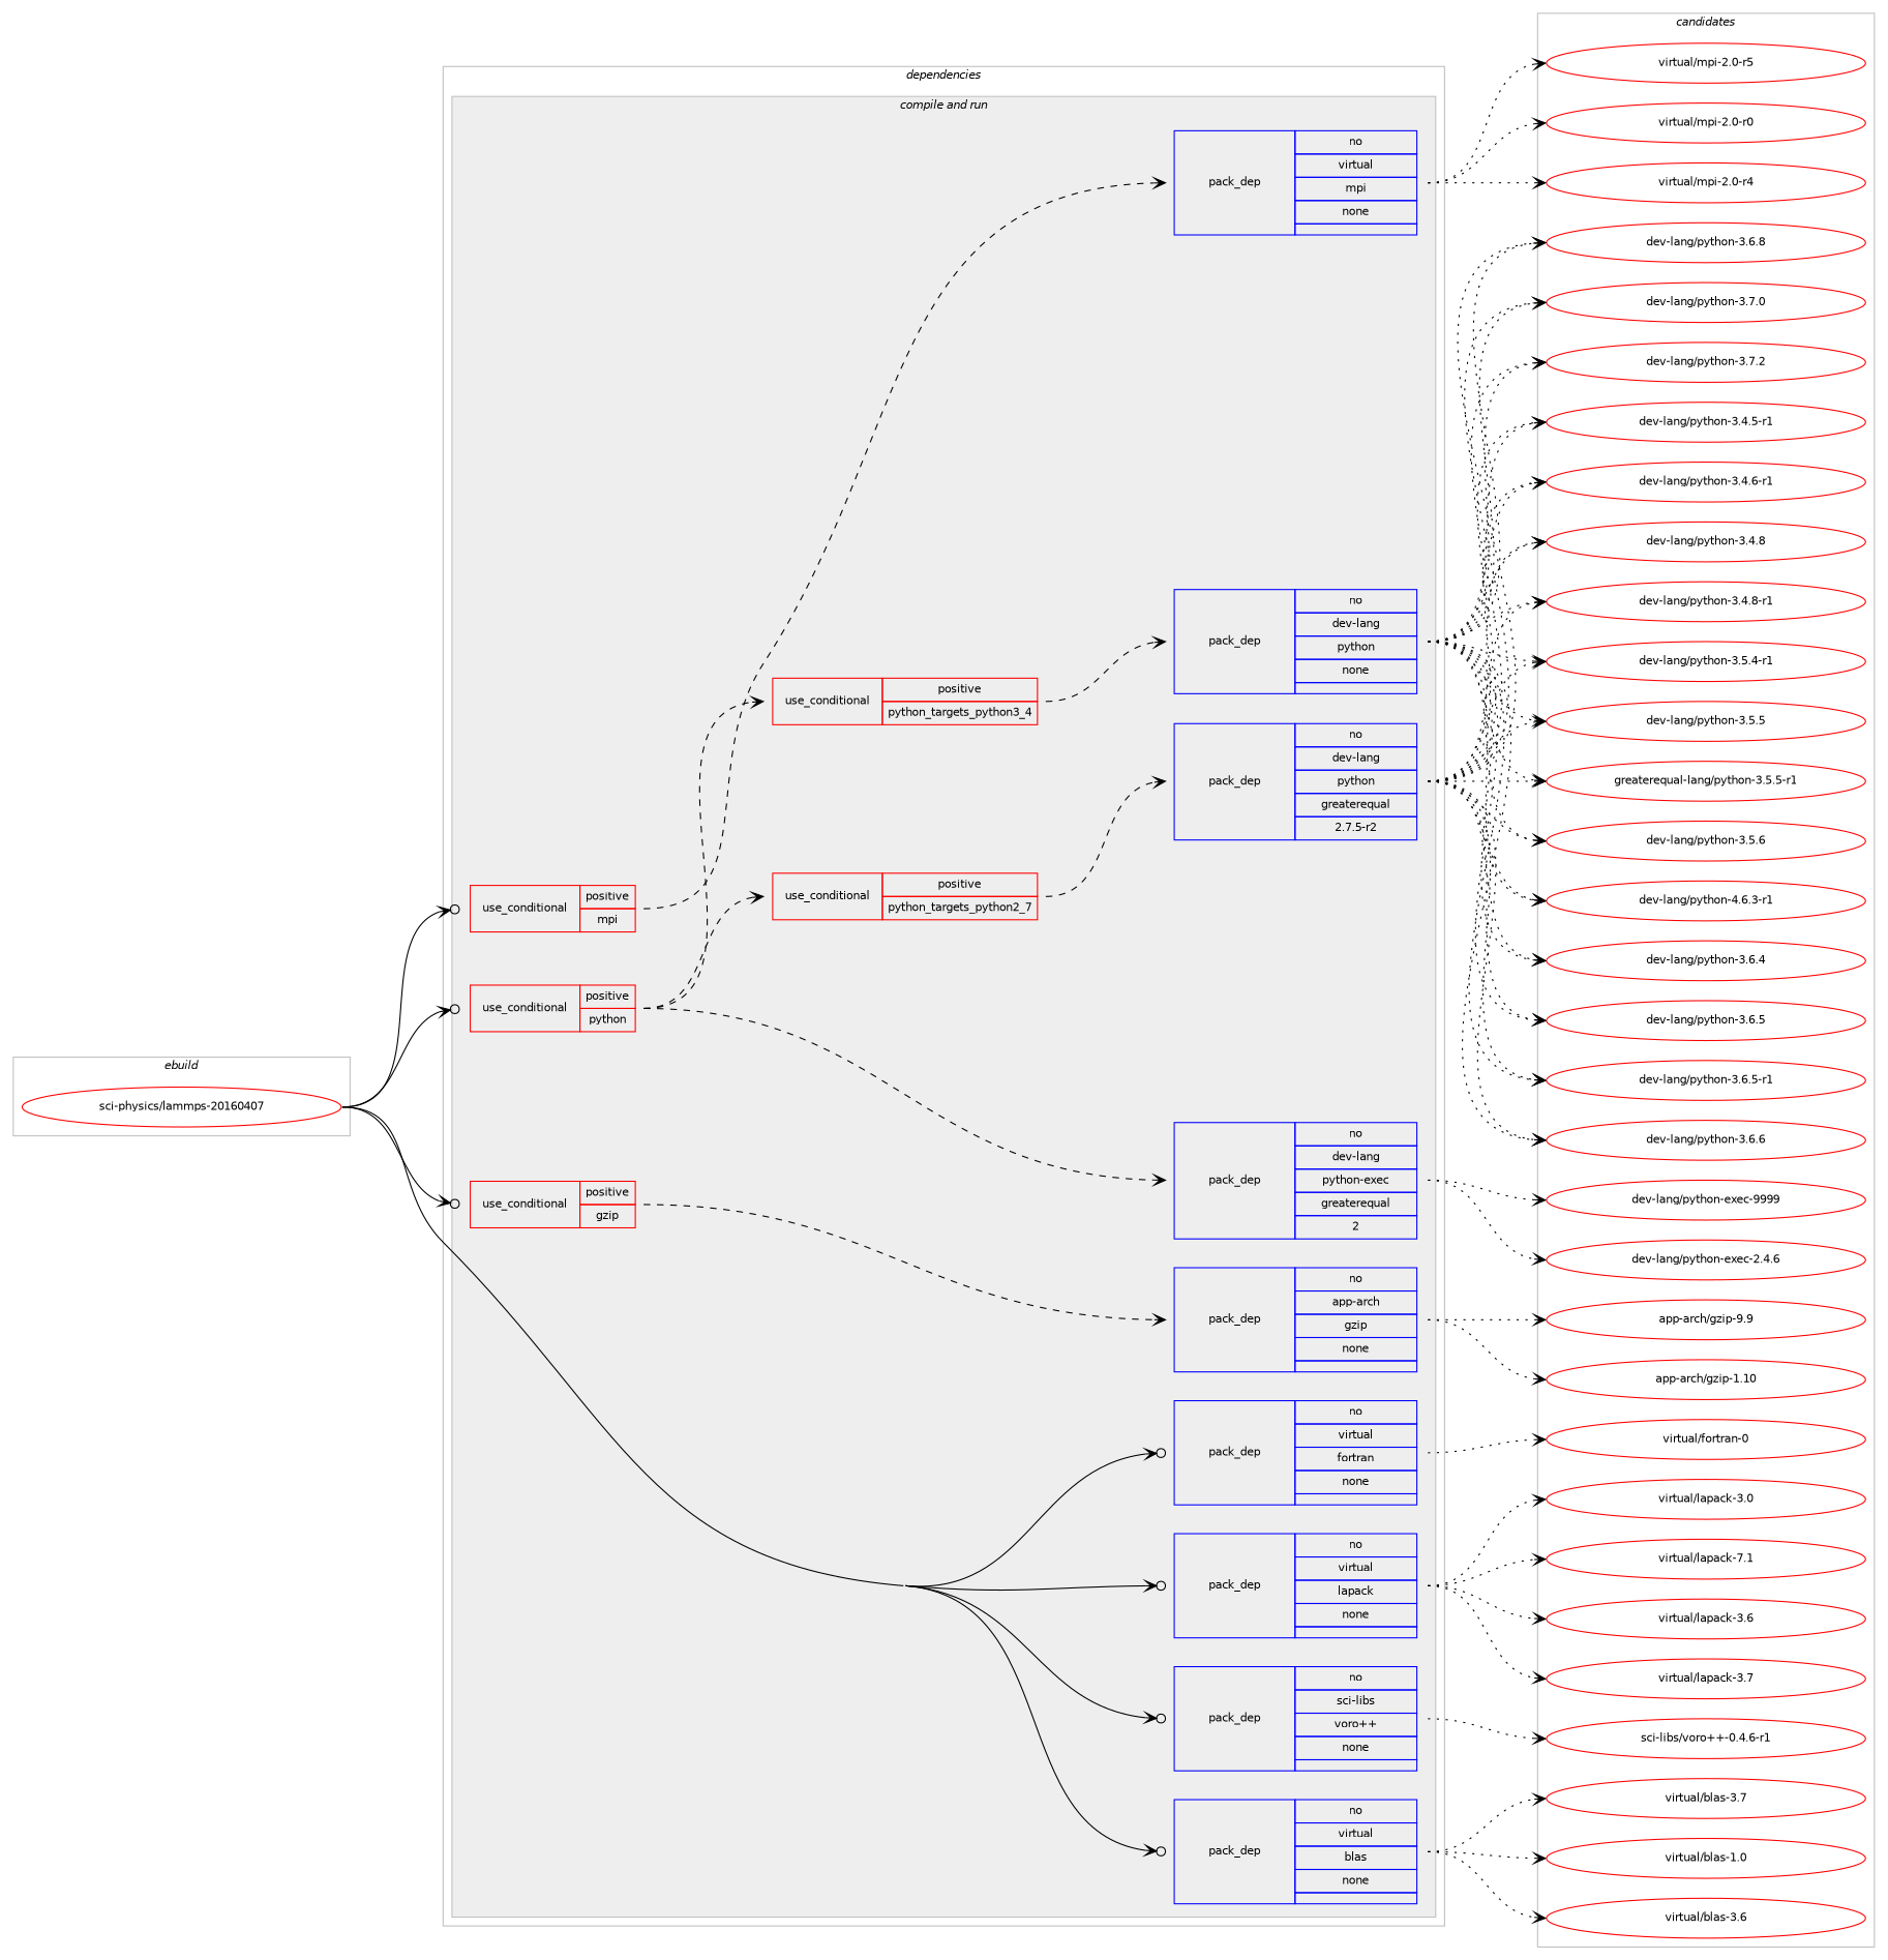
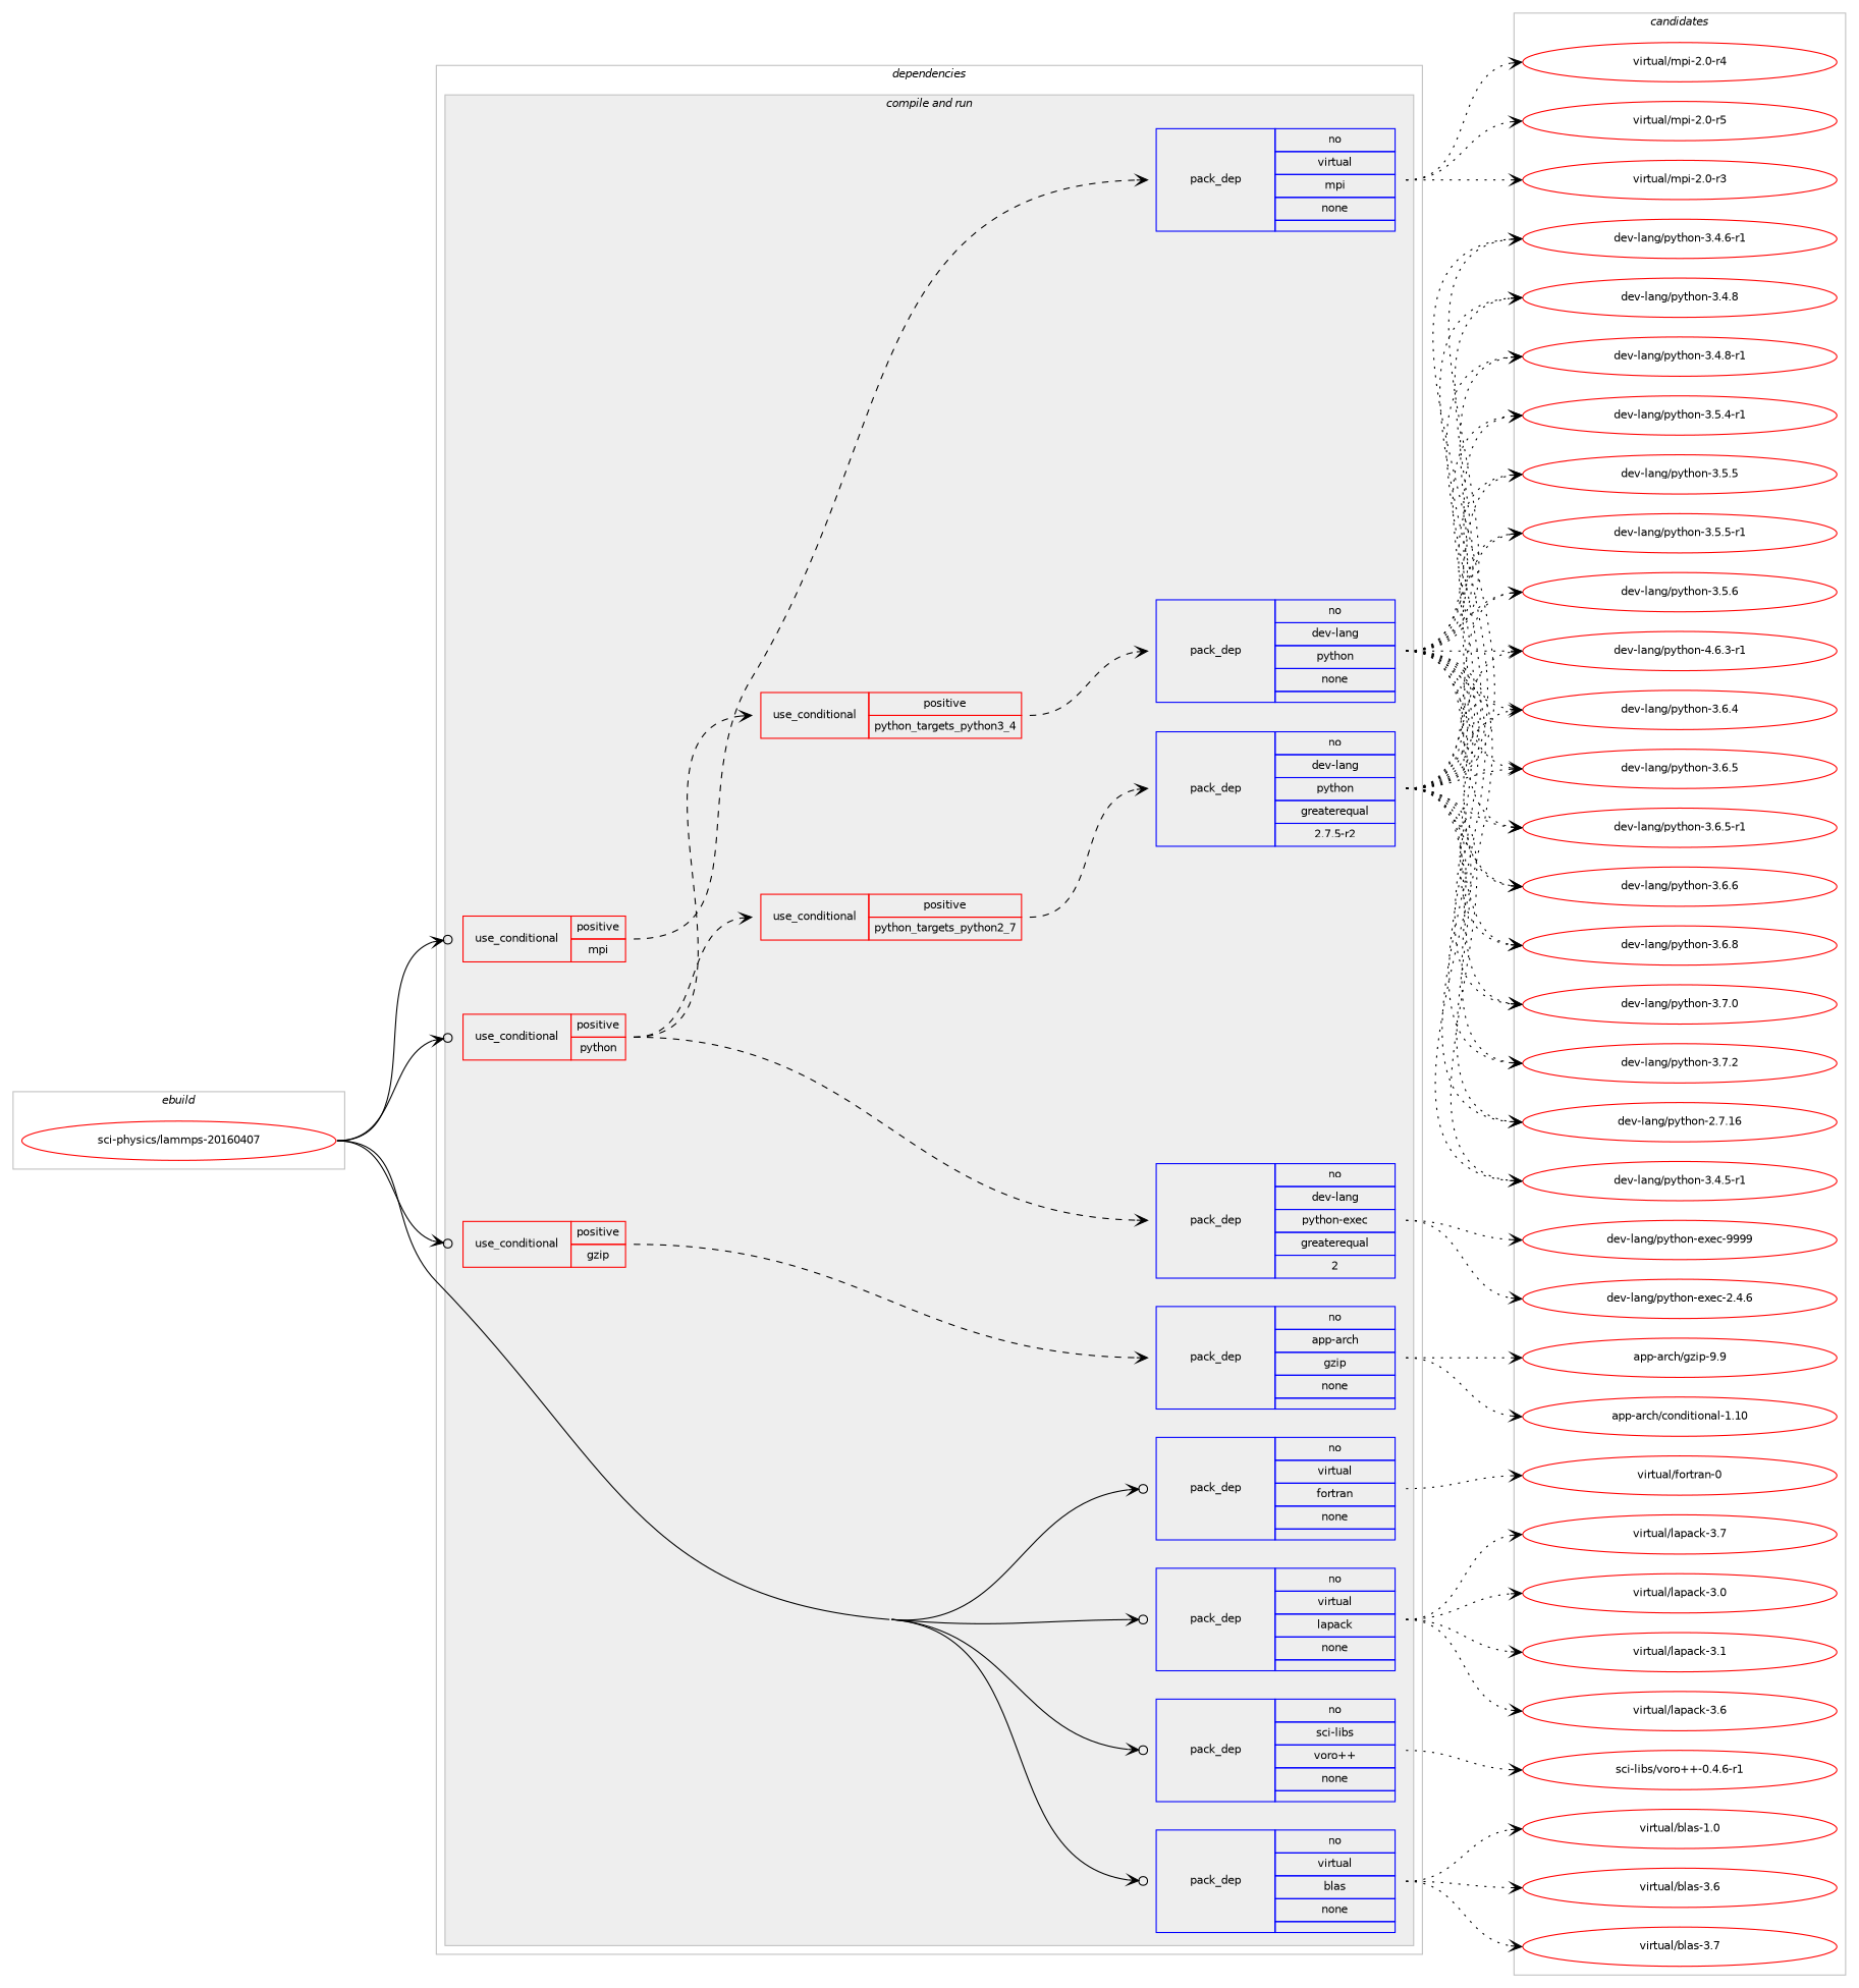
  digraph {
    compound=true
    concentrate=true
    fontname=Helvetica
    fontsize=10
    newrank=true
    rankdir=LR
    ranksep=1.5
    node [color=red fontname=Helvetica fontsize=10]
    edge [arrowhead=vee headport=w style=dotted tailport=e weight=100]
    n1 [label="sci-physics/lammps-20160407" width=4]
    n2 [color=blue label=<<TABLE BORDER="0" CELLBORDER="1" CELLSPACING="0" CELLPADDING="4" WIDTH="220"><TR><TD ROWSPAN="6" CELLPADDING="30">pack_dep</TD></TR><TR><TD WIDTH="110">no</TD></TR><TR><TD>app-arch</TD></TR><TR><TD>gzip</TD></TR><TR><TD>none</TD></TR><TR><TD></TD></TR></TABLE>> shape=none]
    n3 [label=<<TABLE BORDER="0" CELLBORDER="1" CELLSPACING="0" CELLPADDING="4"><TR><TD ROWSPAN="3" CELLPADDING="10">use_conditional</TD></TR><TR><TD>positive</TD></TR><TR><TD>gzip</TD></TR></TABLE>> shape=none]
    n4 [color=blue label=<<TABLE BORDER="0" CELLBORDER="1" CELLSPACING="0" CELLPADDING="4" WIDTH="220"><TR><TD ROWSPAN="6" CELLPADDING="30">pack_dep</TD></TR><TR><TD WIDTH="110">no</TD></TR><TR><TD>virtual</TD></TR><TR><TD>mpi</TD></TR><TR><TD>none</TD></TR><TR><TD></TD></TR></TABLE>> shape=none]
    n5 [label=<<TABLE BORDER="0" CELLBORDER="1" CELLSPACING="0" CELLPADDING="4"><TR><TD ROWSPAN="3" CELLPADDING="10">use_conditional</TD></TR><TR><TD>positive</TD></TR><TR><TD>mpi</TD></TR></TABLE>> shape=none]
    n6 [color=blue label=<<TABLE BORDER="0" CELLBORDER="1" CELLSPACING="0" CELLPADDING="4" WIDTH="220"><TR><TD ROWSPAN="6" CELLPADDING="30">pack_dep</TD></TR><TR><TD WIDTH="110">no</TD></TR><TR><TD>dev-lang</TD></TR><TR><TD>python</TD></TR><TR><TD>greaterequal</TD></TR><TR><TD>2.7.5-r2</TD></TR></TABLE>> shape=none]
    n7 [label=<<TABLE BORDER="0" CELLBORDER="1" CELLSPACING="0" CELLPADDING="4"><TR><TD ROWSPAN="3" CELLPADDING="10">use_conditional</TD></TR><TR><TD>positive</TD></TR><TR><TD>python_targets_python2_7</TD></TR></TABLE>> shape=none]
    n8 [color=blue label=<<TABLE BORDER="0" CELLBORDER="1" CELLSPACING="0" CELLPADDING="4" WIDTH="220"><TR><TD ROWSPAN="6" CELLPADDING="30">pack_dep</TD></TR><TR><TD WIDTH="110">no</TD></TR><TR><TD>dev-lang</TD></TR><TR><TD>python</TD></TR><TR><TD>none</TD></TR><TR><TD></TD></TR></TABLE>> shape=none]
    n9 [label=<<TABLE BORDER="0" CELLBORDER="1" CELLSPACING="0" CELLPADDING="4"><TR><TD ROWSPAN="3" CELLPADDING="10">use_conditional</TD></TR><TR><TD>positive</TD></TR><TR><TD>python_targets_python3_4</TD></TR></TABLE>> shape=none]
    n10 [color=blue label=<<TABLE BORDER="0" CELLBORDER="1" CELLSPACING="0" CELLPADDING="4" WIDTH="220"><TR><TD ROWSPAN="6" CELLPADDING="30">pack_dep</TD></TR><TR><TD WIDTH="110">no</TD></TR><TR><TD>dev-lang</TD></TR><TR><TD>python-exec</TD></TR><TR><TD>greaterequal</TD></TR><TR><TD>2</TD></TR></TABLE>> shape=none]
    n11 [label=<<TABLE BORDER="0" CELLBORDER="1" CELLSPACING="0" CELLPADDING="4"><TR><TD ROWSPAN="3" CELLPADDING="10">use_conditional</TD></TR><TR><TD>positive</TD></TR><TR><TD>python</TD></TR></TABLE>> shape=none]
    n12 [color=blue label=<<TABLE BORDER="0" CELLBORDER="1" CELLSPACING="0" CELLPADDING="4" WIDTH="220"><TR><TD ROWSPAN="6" CELLPADDING="30">pack_dep</TD></TR><TR><TD WIDTH="110">no</TD></TR><TR><TD>sci-libs</TD></TR><TR><TD>voro++</TD></TR><TR><TD>none</TD></TR><TR><TD></TD></TR></TABLE>> shape=none]
    n13 [color=blue label=<<TABLE BORDER="0" CELLBORDER="1" CELLSPACING="0" CELLPADDING="4" WIDTH="220"><TR><TD ROWSPAN="6" CELLPADDING="30">pack_dep</TD></TR><TR><TD WIDTH="110">no</TD></TR><TR><TD>virtual</TD></TR><TR><TD>blas</TD></TR><TR><TD>none</TD></TR><TR><TD></TD></TR></TABLE>> shape=none]
    n14 [color=blue label=<<TABLE BORDER="0" CELLBORDER="1" CELLSPACING="0" CELLPADDING="4" WIDTH="220"><TR><TD ROWSPAN="6" CELLPADDING="30">pack_dep</TD></TR><TR><TD WIDTH="110">no</TD></TR><TR><TD>virtual</TD></TR><TR><TD>fortran</TD></TR><TR><TD>none</TD></TR><TR><TD></TD></TR></TABLE>> shape=none]
    n15 [color=blue label=<<TABLE BORDER="0" CELLBORDER="1" CELLSPACING="0" CELLPADDING="4" WIDTH="220"><TR><TD ROWSPAN="6" CELLPADDING="30">pack_dep</TD></TR><TR><TD WIDTH="110">no</TD></TR><TR><TD>virtual</TD></TR><TR><TD>lapack</TD></TR><TR><TD>none</TD></TR><TR><TD></TD></TR></TABLE>> shape=none]
-   n16 [label="app-arch/gzip-1.10" width=4]
+   n16 [label="app-arch/conditional-1.10" width=4]
    n17 [label="app-arch/gzip-9.9" width=4]
-   n18 [label="virtual/mpi-2.0-r0" width=4]
+   n18 [label="virtual/mpi-2.0-r3" width=4]
    n19 [label="virtual/mpi-2.0-r4" width=4]
    n20 [label="virtual/mpi-2.0-r5" width=4]
+   n21 [label="dev-lang/python-2.7.16" width=4]
    n22 [label="dev-lang/python-3.4.5-r1" width=4]
    n23 [label="dev-lang/python-3.4.6-r1" width=4]
    n24 [label="dev-lang/python-3.4.8" width=4]
    n25 [label="dev-lang/python-3.4.8-r1" width=4]
    n26 [label="dev-lang/python-3.5.4-r1" width=4]
    n27 [label="dev-lang/python-3.5.5" width=4]
-   n28 [label="greaterequal-lang/python-3.5.5-r1" width=4]
+   n28 [label="dev-lang/python-3.5.5-r1" width=4]
    n29 [label="dev-lang/python-3.5.6" width=4]
    n30 [label="dev-lang/python-4.6.3-r1" width=4]
    n31 [label="dev-lang/python-3.6.4" width=4]
    n32 [label="dev-lang/python-3.6.5" width=4]
    n33 [label="dev-lang/python-3.6.5-r1" width=4]
    n34 [label="dev-lang/python-3.6.6" width=4]
    n35 [label="dev-lang/python-3.6.8" width=4]
    n36 [label="dev-lang/python-3.7.0" width=4]
    n37 [label="dev-lang/python-3.7.2" width=4]
    n38 [label="dev-lang/python-exec-2.4.6" width=4]
    n39 [label="dev-lang/python-exec-9999" width=4]
    n40 [label="sci-libs/voro++-0.4.6-r1" width=4]
    n41 [label="virtual/blas-1.0" width=4]
    n42 [label="virtual/blas-3.6" width=4]
    n43 [label="virtual/blas-3.7" width=4]
    n44 [label="virtual/fortran-0" width=4]
    n45 [label="virtual/lapack-3.0" width=4]
-   n46 [label="virtual/lapack-7.1" width=4]
+   n46 [label="virtual/lapack-3.1" width=4]
    n47 [label="virtual/lapack-3.6" width=4]
    n48 [label="virtual/lapack-3.7" width=4]
    subgraph cluster_1 {
      color=gray
      label=<<i>ebuild</i>>
      rank=same
      n1
    }
    subgraph cluster_2 {
      color=gray
      label=<<i>dependencies</i>>
      subgraph cluster_3 {
        color=gray
        fillcolor="#eeeeee"
        label=<<i>compile</i>>
        style=filled
      }
      subgraph cluster_4 {
        color=gray
        fillcolor="#eeeeee"
        label=<<i>compile and run</i>>
        style=filled
        subgraph sub_5 {
          color=gray
          fillcolor="#eeeeee"
          label=<<i>compile and run</i>>
          style=filled
          n3
          subgraph sub_6 {
            color=gray
            fillcolor="#eeeeee"
            label=<<i>compile and run</i>>
            style=filled
            n2
          }
        }
        subgraph sub_7 {
          color=gray
          fillcolor="#eeeeee"
          label=<<i>compile and run</i>>
          style=filled
          n5
          subgraph sub_8 {
            color=gray
            fillcolor="#eeeeee"
            label=<<i>compile and run</i>>
            style=filled
            n4
          }
        }
        subgraph sub_9 {
          color=gray
          fillcolor="#eeeeee"
          label=<<i>compile and run</i>>
          style=filled
          n11
          subgraph sub_10 {
            color=gray
            fillcolor="#eeeeee"
            label=<<i>compile and run</i>>
            style=filled
            n7
            subgraph sub_11 {
              color=gray
              fillcolor="#eeeeee"
              label=<<i>compile and run</i>>
              style=filled
              n6
            }
          }
          subgraph sub_12 {
            color=gray
            fillcolor="#eeeeee"
            label=<<i>compile and run</i>>
            style=filled
            n9
            subgraph sub_13 {
              color=gray
              fillcolor="#eeeeee"
              label=<<i>compile and run</i>>
              style=filled
              n8
            }
          }
          subgraph sub_14 {
            color=gray
            fillcolor="#eeeeee"
            label=<<i>compile and run</i>>
            style=filled
            n10
          }
        }
        subgraph sub_15 {
          color=gray
          fillcolor="#eeeeee"
          label=<<i>compile and run</i>>
          style=filled
          n12
        }
        subgraph sub_16 {
          color=gray
          fillcolor="#eeeeee"
          label=<<i>compile and run</i>>
          style=filled
          n13
        }
        subgraph sub_17 {
          color=gray
          fillcolor="#eeeeee"
          label=<<i>compile and run</i>>
          style=filled
          n14
        }
        subgraph sub_18 {
          color=gray
          fillcolor="#eeeeee"
          label=<<i>compile and run</i>>
          style=filled
          n15
        }
      }
      subgraph cluster_19 {
        color=gray
        fillcolor="#eeeeee"
        label=<<i>run</i>>
        style=filled
      }
    }
    subgraph cluster_20 {
      color=gray
      label=<<i>candidates</i>>
      rank=same
      subgraph sub_21 {
        color=black
        label=<<i>candidates</i>>
        nodesep=1
        rank=same
        n16
        n17
      }
      subgraph sub_22 {
        color=black
        label=<<i>candidates</i>>
        nodesep=1
        rank=same
        n18
        n19
        n20
      }
      subgraph sub_23 {
        color=black
        label=<<i>candidates</i>>
        nodesep=1
        rank=same
+       n21
        n22
        n23
        n24
        n25
        n26
        n27
        n28
        n29
        n30
        n31
        n32
        n33
        n34
        n35
        n36
        n37
      }
      subgraph sub_24 {
        color=black
        label=<<i>candidates</i>>
        nodesep=1
        rank=same
+       n21
        n22
        n23
        n24
        n25
        n26
        n27
        n28
        n29
        n30
        n31
        n32
        n33
        n34
        n35
        n36
        n37
      }
      subgraph sub_25 {
        color=black
        label=<<i>candidates</i>>
        nodesep=1
        rank=same
        n38
        n39
      }
      subgraph sub_26 {
        color=black
        label=<<i>candidates</i>>
        nodesep=1
        rank=same
        n40
      }
      subgraph sub_27 {
        color=black
        label=<<i>candidates</i>>
        nodesep=1
        rank=same
        n41
        n42
        n43
      }
      subgraph sub_28 {
        color=black
        label=<<i>candidates</i>>
        nodesep=1
        rank=same
        n44
      }
      subgraph sub_29 {
        color=black
        label=<<i>candidates</i>>
        nodesep=1
        rank=same
        n45
        n46
        n47
        n48
      }
    }
    n1 -> n3 [arrowhead=odotvee style=solid weight=20]
    n1 -> n5 [arrowhead=odotvee style=solid weight=20]
    n1 -> n11 [arrowhead=odotvee style=solid weight=20]
    n1 -> n12 [arrowhead=odotvee style=solid weight=20]
    n1 -> n13 [arrowhead=odotvee style=solid weight=20]
    n1 -> n14 [arrowhead=odotvee style=solid weight=20]
    n1 -> n15 [arrowhead=odotvee style=solid weight=20]
    n2 -> n16
    n2 -> n17
    n3 -> n2 [style=dashed weight=20]
    n4 -> n18
    n4 -> n19
    n4 -> n20
    n5 -> n4 [style=dashed weight=20]
+   n6 -> n21
    n6 -> n22
    n6 -> n23
    n6 -> n24
    n6 -> n25
    n6 -> n26
    n6 -> n27
    n6 -> n28
    n6 -> n29
    n6 -> n30
    n6 -> n31
    n6 -> n32
    n6 -> n33
    n6 -> n34
    n6 -> n35
    n6 -> n36
    n6 -> n37
    n7 -> n6 [style=dashed weight=20]
+   n8 -> n21
    n8 -> n22
    n8 -> n23
    n8 -> n24
    n8 -> n25
    n8 -> n26
    n8 -> n27
    n8 -> n28
    n8 -> n29
    n8 -> n30
    n8 -> n31
    n8 -> n32
    n8 -> n33
    n8 -> n34
    n8 -> n35
    n8 -> n36
    n8 -> n37
    n9 -> n8 [style=dashed weight=20]
    n10 -> n38
    n10 -> n39
    n11 -> n7 [style=dashed weight=20]
    n11 -> n9 [style=dashed weight=20]
    n11 -> n10 [style=dashed weight=20]
    n12 -> n40
    n13 -> n41
    n13 -> n42
    n13 -> n43
    n14 -> n44
    n15 -> n45
    n15 -> n46
    n15 -> n47
    n15 -> n48
  }
